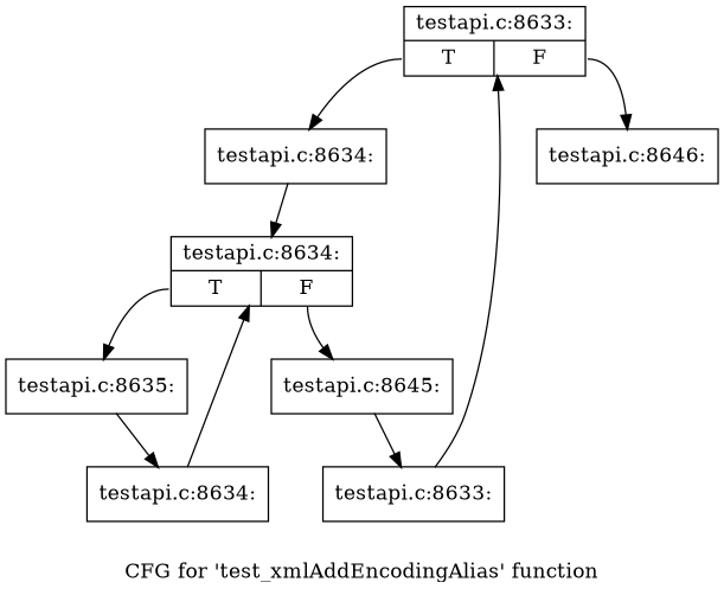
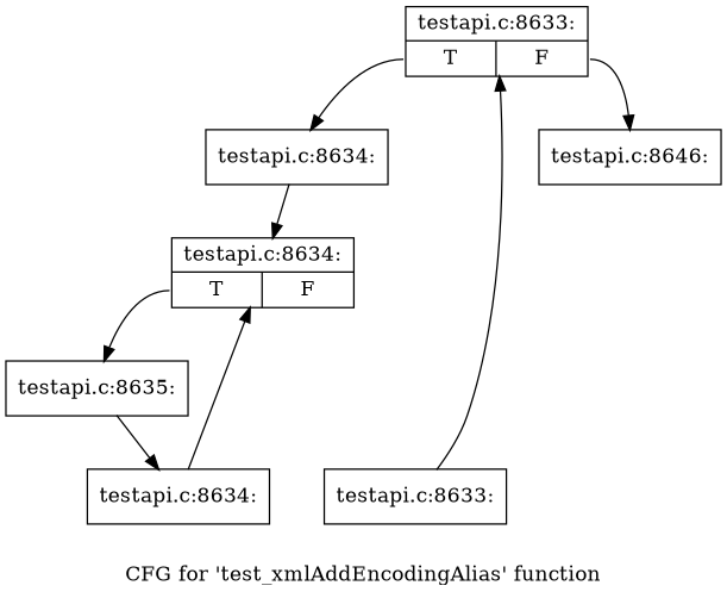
  digraph {
    label="CFG for 'test_xmlAddEncodingAlias' function"
    node [shape=record]
    n1 [label="{testapi.c:8633:|{<s0>T|<s1>F}}"]
    n2 [label="{testapi.c:8634:}"]
    n3 [label="{testapi.c:8646:}"]
    n4 [label="{testapi.c:8634:|{<s0>T|<s1>F}}"]
    n5 [label="{testapi.c:8635:}"]
-   n6 [label="{testapi.c:8645:}"]
    n7 [label="{testapi.c:8634:}"]
    n8 [label="{testapi.c:8633:}"]
    n1 -> n2 [tailport=s0]
    n1 -> n3 [tailport=s1]
    n2 -> n4
    n4 -> n5 [tailport=s0]
-   n4 -> n6 [tailport=s1]
    n5 -> n7
-   n6 -> n8
    n7 -> n4
    n8 -> n1
  }
